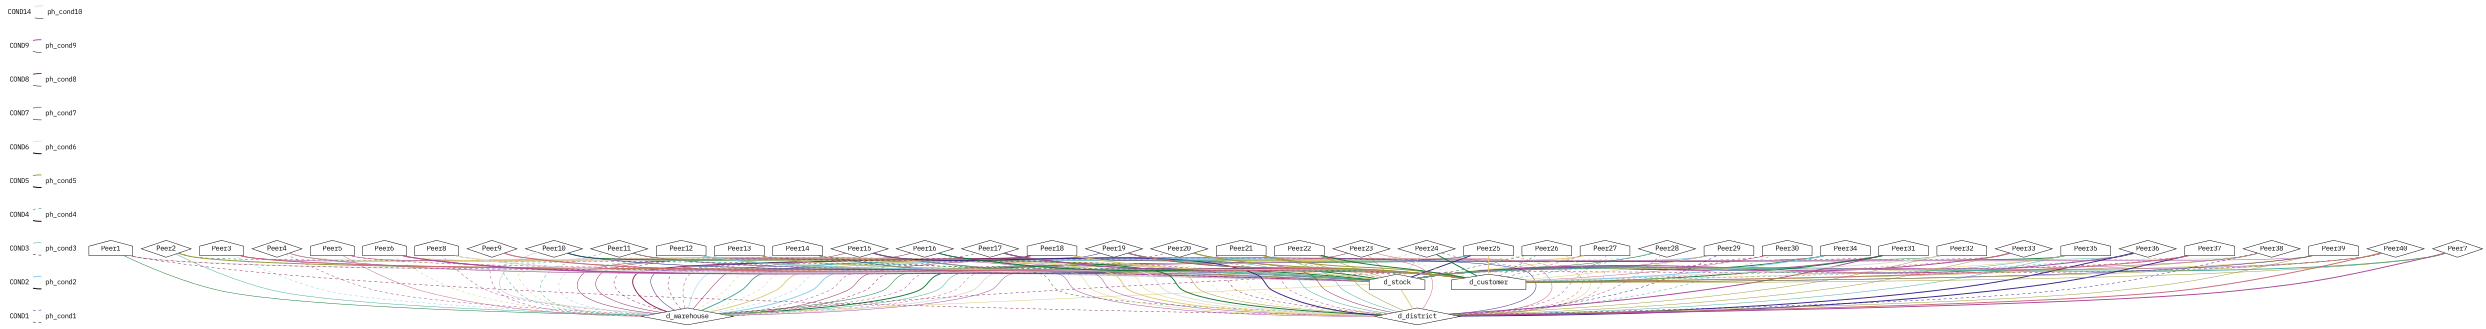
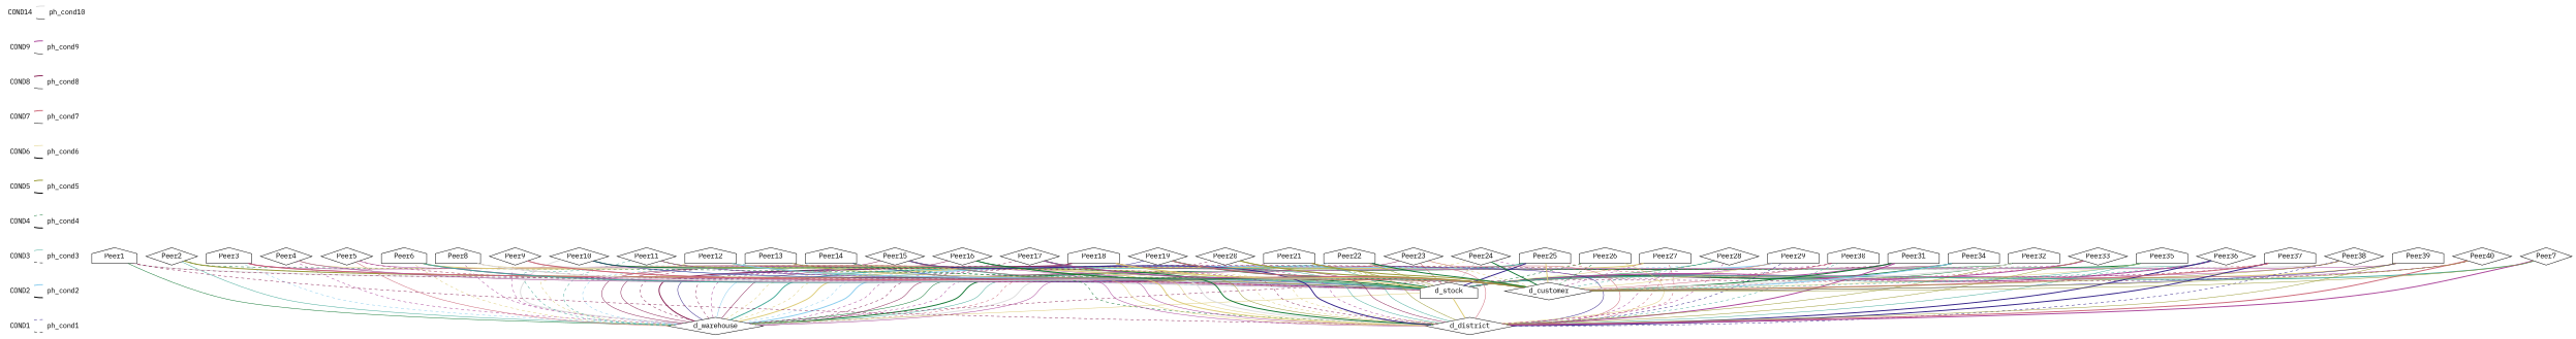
  graph {
    fontname="IBM Plex Mono"
    rankdir=BT
    node [fontname="IBM Plex Mono" shape=house]
    edge [color="#AA4499" fontname="IBM Plex Mono" style=bold]
    n1 [label=COND1 shape=plaintext]
    ph_cond1 [shape=plaintext]
    n3 [label=COND2 shape=plaintext]
    ph_cond2 [shape=plaintext]
    n5 [label=COND3 shape=plaintext]
    ph_cond3 [shape=plaintext]
    n7 [label=COND4 shape=plaintext]
    ph_cond4 [shape=plaintext]
    n9 [label=COND5 shape=plaintext]
    ph_cond5 [shape=plaintext]
    n11 [label=COND6 shape=plaintext]
    ph_cond6 [shape=plaintext]
    n13 [label=COND7 shape=plaintext]
    ph_cond7 [shape=plaintext]
    n15 [label=COND8 shape=plaintext]
    ph_cond8 [shape=plaintext]
    n17 [label=COND9 shape=plaintext]
    ph_cond9 [shape=plaintext]
    n19 [label=COND14 shape=plaintext]
    ph_cond10 [shape=plaintext]
    d_warehouse [shape=diamond]
    Peer1
    Peer2 [shape=diamond]
    Peer3
    Peer4 [shape=diamond]
-   Peer5
+   Peer5 [shape=diamond]
    Peer6
    Peer8
    Peer9 [shape=diamond]
    Peer10 [shape=diamond]
    Peer11 [shape=diamond]
    Peer12
    Peer13
    Peer14
    Peer15 [shape=diamond]
    Peer16 [shape=diamond]
    Peer17 [shape=diamond]
    Peer18
    Peer19 [shape=diamond]
    Peer20 [shape=diamond]
    Peer21
    Peer22
    Peer23 [shape=diamond]
    Peer24 [shape=diamond]
    Peer25
    Peer26
    Peer27
    Peer28 [shape=diamond]
    Peer29
    Peer30
    Peer31
    Peer32
    Peer33 [shape=diamond]
    Peer34
    Peer35
    Peer36 [shape=diamond]
    Peer37
    Peer38 [shape=diamond]
    Peer39
    Peer40 [shape=diamond]
    d_stock
    Peer7 [shape=diamond]
    d_district [shape=diamond]
-   d_customer
+   d_customer [shape=diamond]
    subgraph sub_1 {
      rank=same
      rankdir=LR
      n1
      ph_cond1
    }
    subgraph sub_2 {
      rank=same
      rankdir=LR
      n3
      ph_cond2
    }
    subgraph sub_3 {
      rank=same
      rankdir=LR
      n5
      ph_cond3
    }
    subgraph sub_4 {
      rank=same
      rankdir=LR
      n7
      ph_cond4
    }
    subgraph sub_5 {
      rank=same
      rankdir=LR
      n9
      ph_cond5
    }
    subgraph sub_6 {
      rank=same
      rankdir=LR
      n11
      ph_cond6
    }
    subgraph sub_7 {
      rank=same
      rankdir=LR
      n13
      ph_cond7
    }
    subgraph sub_8 {
      rank=same
      rankdir=LR
      n15
      ph_cond8
    }
    subgraph sub_9 {
      rank=same
      rankdir=LR
      n17
      ph_cond9
    }
    subgraph sub_10 {
      rank=same
      rankdir=LR
      n19
      ph_cond10
    }
    n1 -- ph_cond1 [color="#332288" style=dashed]
    n1 -- ph_cond1 [style=dashed color=""]
    n1 -- n3 [style=invis color=""]
    n3 -- ph_cond2 [color="#88CCEE"]
    n3 -- ph_cond2 [color=""]
    n3 -- n5 [style=invis color=""]
    n5 -- ph_cond3 [color="#44AA99" style=solid]
    n5 -- ph_cond3 [style=dashed color=""]
    n5 -- n7 [style=invis color=""]
    n7 -- ph_cond4 [color="#117733" style=dashed]
    n7 -- ph_cond4 [color=""]
    n7 -- n9 [style=invis color=""]
    n9 -- ph_cond5 [color="#999933"]
    n9 -- ph_cond5 [color=""]
    n9 -- n11 [style=invis color=""]
    n11 -- ph_cond6 [color="#DDCC77" style=solid]
    n11 -- ph_cond6 [color=""]
    n11 -- n13 [style=invis color=""]
    n13 -- ph_cond7 [color="#CC6677"]
    n13 -- ph_cond7 [style=solid color=""]
    n13 -- n15 [style=invis color=""]
    n15 -- ph_cond8 [color="#882255"]
    n15 -- ph_cond8 [style=solid color=""]
    n15 -- n17 [style=invis color=""]
    n17 -- ph_cond9
    n17 -- ph_cond9 [style=solid color=""]
    n17 -- n19 [style=invis color=""]
    n19 -- ph_cond10 [color="#DDDDDD"]
    n19 -- ph_cond10 [style=solid color=""]
    d_warehouse -- Peer1 [color="#117733" style=solid]
    d_warehouse -- Peer2 [color="#44AA99" style=solid]
    d_warehouse -- Peer3 [color="#88CCEE" style=dashed]
    d_warehouse -- Peer4 [style=dashed]
    d_warehouse -- Peer5 [color="#CC6677" style=solid]
    d_warehouse -- Peer6 [color="#DDCC77" style=dashed]
    d_warehouse -- Peer8 [style=dashed]
    d_warehouse -- Peer9 [style=dashed]
    d_warehouse -- Peer10 [color="#DDDDDD"]
    d_warehouse -- Peer11 [color="#44AA99" style=dashed]
    d_warehouse -- Peer12 [color="#DDCC77" style=dashed]
    d_warehouse -- Peer13 [color="#44AA99" style=dashed]
    d_warehouse -- Peer14 [color="#88CCEE" style=dashed]
    d_warehouse -- Peer15 [color="#882255" style=solid]
    d_warehouse -- Peer16 [color="#882255" style=solid]
    d_warehouse -- Peer17 [color="#882255" style=dashed]
    d_warehouse -- Peer18 [color="#882255"]
    d_warehouse -- Peer19 [color="#332288" style=solid]
    d_warehouse -- Peer20 [color="#882255" style=dashed]
    d_warehouse -- Peer21 [style=dashed]
    d_warehouse -- Peer22 [color="#88CCEE" style=solid]
    d_warehouse -- Peer23 [color="#882255" style=solid]
    d_warehouse -- Peer24 [color="#DDCC77" style=dashed]
    d_warehouse -- Peer25 [color="#44AA99"]
    d_warehouse -- Peer26 [color="#DDCC77" style=dashed]
    d_warehouse -- Peer27 [color="#DDCC77"]
    d_warehouse -- Peer28 [color="#88CCEE" style=dashed]
    d_warehouse -- Peer29 [color="#88CCEE"]
    d_warehouse -- Peer30 [style=dashed]
    d_warehouse -- Peer31 [color="#882255" style=dashed]
    d_warehouse -- Peer32 [color="#117733" style=solid]
    d_warehouse -- Peer33 [style=dashed]
    d_warehouse -- Peer34 [color="#882255" style=solid]
    d_warehouse -- Peer35 [color="#117733"]
    d_warehouse -- Peer36 [color="#44AA99" style=solid]
    d_warehouse -- Peer37 [color="#CC6677" style=dashed]
    d_warehouse -- Peer38 [color="#DDDDDD"]
    d_warehouse -- Peer39 [style=solid]
    d_warehouse -- Peer40 [color="#882255" style=dashed]
    d_warehouse -- d_stock [color="#DDCC77" style=solid]
    d_stock -- Peer1 [color="#DDDDDD"]
    d_stock -- Peer2 [color="#88CCEE" style=dashed]
    d_stock -- Peer3 [style=solid]
    d_stock -- Peer4 [color="#DDDDDD"]
    d_stock -- Peer5 [color="#DDCC77" style=dashed]
    d_stock -- Peer6
    d_stock -- Peer8 [color="#882255" style=dashed]
    d_stock -- Peer9 [color="#CC6677" style=solid]
    d_stock -- Peer10 [color="#88CCEE" style=solid]
    d_stock -- Peer11 [color="#332288" style=solid]
    d_stock -- Peer12 [color="#999933"]
    d_stock -- Peer13 [color="#DDDDDD"]
    d_stock -- Peer14 [color="#332288" style=solid]
    d_stock -- Peer15 [color="#44AA99"]
    d_stock -- Peer16 [color="#117733" style=solid]
    d_stock -- Peer17 [color="#117733"]
    d_stock -- Peer18 [color="#DDCC77"]
    d_stock -- Peer19 [color="#117733"]
    d_stock -- Peer20 [color="#DDDDDD"]
    d_stock -- Peer21 [color="#999933" style=dashed]
    d_stock -- Peer22 [color="#999933" style=solid]
    d_stock -- Peer23 [color="#CC6677" style=solid]
    d_stock -- Peer24 [color="#DDDDDD"]
    d_stock -- Peer25 [color="#332288"]
    d_stock -- Peer26 [color="#117733" style=dashed]
    d_stock -- Peer27 [color="#DDCC77" style=solid]
    d_stock -- Peer28 [color="#117733" style=solid]
    d_stock -- Peer29 [style=solid]
    d_stock -- Peer30 [color="#882255" style=dashed]
    d_stock -- Peer31
+   d_stock -- Peer32 [color="#117733" style=solid]
    d_stock -- Peer33
    d_stock -- Peer34 [color="#117733"]
    d_stock -- Peer35 [color="#44AA99" style=solid]
    d_stock -- Peer36
    d_stock -- Peer37 [color="#882255" style=dashed]
    d_stock -- Peer38 [style=solid]
    d_stock -- Peer39 [color="#DDCC77"]
    d_stock -- Peer40 [style=solid]
    d_stock -- Peer7 [color="#44AA99"]
    d_district -- Peer1 [color="#882255" style=dashed]
    d_district -- Peer2 [color="#117733" style=dashed]
    d_district -- Peer3 [style=solid]
    d_district -- Peer4 [color="#DDCC77" style=solid]
    d_district -- Peer5 [style=solid]
    d_district -- Peer6 [color="#DDCC77"]
    d_district -- Peer8 [color="#DDCC77" style=solid]
    d_district -- Peer9 [color="#DDDDDD"]
    d_district -- Peer10 [color="#117733"]
    d_district -- Peer11 [color="#999933" style=solid]
    d_district -- Peer12 [color="#DDCC77" style=dashed]
    d_district -- Peer13 [color="#882255" style=dashed]
    d_district -- Peer14 [color="#DDCC77" style=dashed]
    d_district -- Peer15 [color="#332288"]
    d_district -- Peer16 [style=dashed]
    d_district -- Peer17 [color="#44AA99" style=solid]
    d_district -- Peer18 [color="#882255" style=solid]
    d_district -- Peer19 [color="#44AA99" style=solid]
    d_district -- Peer20 [color="#999933" style=solid]
    d_district -- Peer21 [color="#CC6677" style=solid]
    d_district -- Peer22 [color="#332288" style=solid]
    d_district -- Peer23 [color="#CC6677" style=solid]
    d_district -- Peer24 [style=dashed]
    d_district -- Peer25 [color="#CC6677" style=dashed]
    d_district -- Peer26 [color="#DDCC77" style=solid]
    d_district -- Peer27 [color="#CC6677" style=dashed]
    d_district -- Peer28 [style=dashed]
    d_district -- Peer29 [color="#332288" style=dashed]
    d_district -- Peer30 [color="#44AA99" style=dashed]
    d_district -- Peer31
    d_district -- Peer32 [color="#999933" style=solid]
    d_district -- Peer33 [color="#999933" style=solid]
    d_district -- Peer35 [color="#44AA99" style=solid]
    d_district -- Peer36 [color="#332288"]
    d_district -- Peer37 [color="#332288"]
    d_district -- Peer38 [color="#332288" style=dashed]
    d_district -- Peer39 [color="#999933" style=solid]
    d_district -- Peer40 [color="#CC6677"]
    d_district -- d_stock [color="#DDCC77"]
    d_district -- Peer7
    d_customer -- Peer1 [color="#882255" style=dashed]
    d_customer -- Peer2 [color="#999933"]
    d_customer -- Peer3 [color="#CC6677"]
    d_customer -- Peer4 [style=solid]
    d_customer -- Peer5 [style=dashed]
-   d_customer -- Peer6
+   d_customer -- Peer6 [color="#44AA99"]
    d_customer -- Peer8 [color="#DDDDDD"]
    d_customer -- Peer9 [color="#CC6677"]
    d_customer -- Peer10 [color="#332288" style=solid]
    d_customer -- Peer11 [style=dashed]
    d_customer -- Peer12 [color="#88CCEE"]
    d_customer -- Peer13 [color="#999933" style=solid]
    d_customer -- Peer14 [color="#117733" style=dashed]
    d_customer -- Peer15 [color="#CC6677" style=solid]
    d_customer -- Peer16 [color="#117733"]
    d_customer -- Peer17
    d_customer -- Peer18 [color="#DDCC77"]
    d_customer -- Peer19 [color="#CC6677"]
    d_customer -- Peer20 [color="#999933"]
    d_customer -- Peer21 [color="#999933"]
    d_customer -- Peer22 [color="#117733"]
    d_customer -- Peer23 [color="#DDCC77" style=dashed]
    d_customer -- Peer24 [color="#117733"]
    d_customer -- Peer25 [color="#DDCC77"]
    d_customer -- Peer26 [color="#117733" style=dashed]
    d_customer -- Peer27 [style=dashed]
    d_customer -- Peer28 [color="#44AA99" style=dashed]
    d_customer -- Peer29 [color="#DDCC77" style=solid]
    d_customer -- Peer30 [color="#CC6677" style=solid]
    d_customer -- Peer31 [color="#117733"]
    d_customer -- Peer32 [color="#DDDDDD"]
    d_customer -- Peer33 [color="#CC6677" style=dashed]
    d_customer -- Peer34 [color="#88CCEE"]
    d_customer -- Peer35 [color="#DDCC77" style=solid]
    d_customer -- Peer36 [color="#44AA99" style=dashed]
    d_customer -- Peer37 [color="#CC6677"]
    d_customer -- Peer38 [color="#999933" style=solid]
    d_customer -- Peer39 [color="#332288" style=solid]
    d_customer -- Peer40 [color="#999933" style=solid]
    d_customer -- Peer7 [color="#999933" style=solid]
  }
